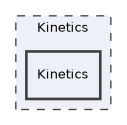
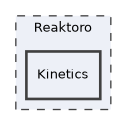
  digraph {
    compound=true
    n1 [color=grey25 fillcolor="#edf0f7" fontname=Helvetica fontsize=10 label=Kinetics shape=box style="filled,bold,"]
    subgraph cluster_1 {
      bgcolor="#edf0f7"
      fontname=Helvetica
      fontsize=10
-     label=Kinetics
+     label=Reaktoro
      pencolor=grey25
      style="filled,dashed,"
      n1
    }
  }
